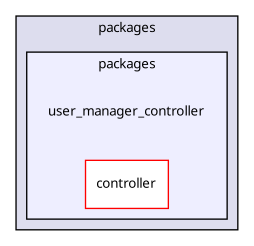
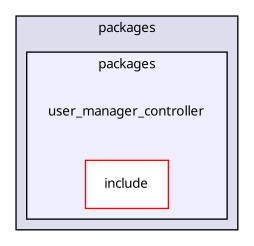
  digraph {
    compound=true
    rankdir=LR
    node [fontname="FreeSans.ttf" fontsize=10]
    n1 [label=user_manager_controller shape=plaintext]
-   n2 [color=red fillcolor=white label=controller shape=box style=filled]
+   n2 [color=red fillcolor=white label=include shape=box style=filled]
    subgraph cluster_1 {
      bgcolor="#ddddee"
      fontname="FreeSans.ttf"
      fontsize=10
      label=packages
      pencolor=black
      subgraph cluster_2 {
        bgcolor="#eeeeff"
        fontname="FreeSans.ttf"
        fontsize=10
        pencolor=black
        n1
        n2
      }
    }
  }
